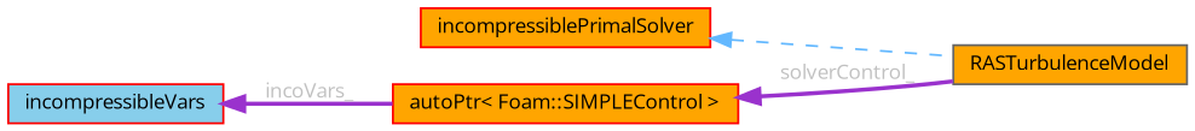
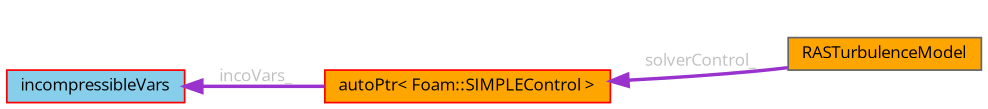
  digraph {
    fontname="Open Sans"
    rankdir=LR
    node [color=red fillcolor=orange fontname="Open Sans" fontsize=10 shape=box style=filled]
    edge [color=darkorchid3 dir=back fontname="Open Sans" fontsize=10 labelfontname=Helvetica labelfontsize=10 style=bold fontcolor=grey]
    n1 [color=gray40 fontcolor=black height=0.2 label=RASTurbulenceModel width=0.4]
-   n2 [height=0.2 label=incompressiblePrimalSolver width=0.4]
    n3 [height=0.2 label="autoPtr\< Foam::SIMPLEControl \>" width=0.4]
    n4 [fillcolor=skyblue height=0.2 label=incompressibleVars width=0.4]
-   n2 -> n1 [color=steelblue1 style=dashed fontcolor=""]
    n3 -> n1 [label=" solverControl_"]
    n4 -> n3 [label=" incoVars_"]
  }
